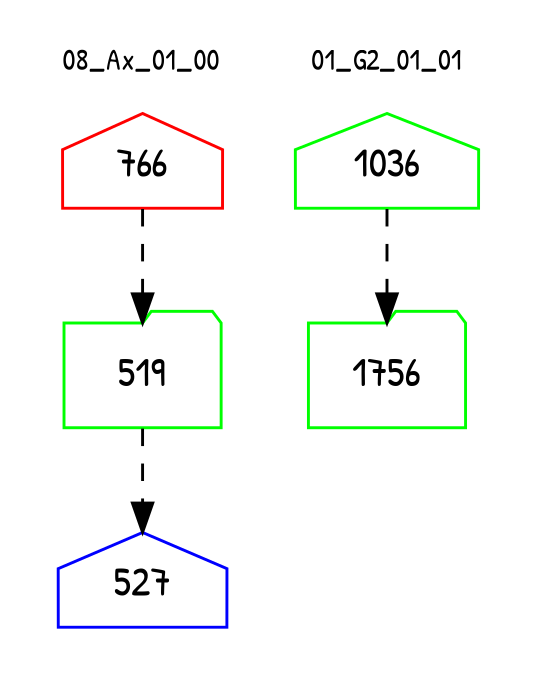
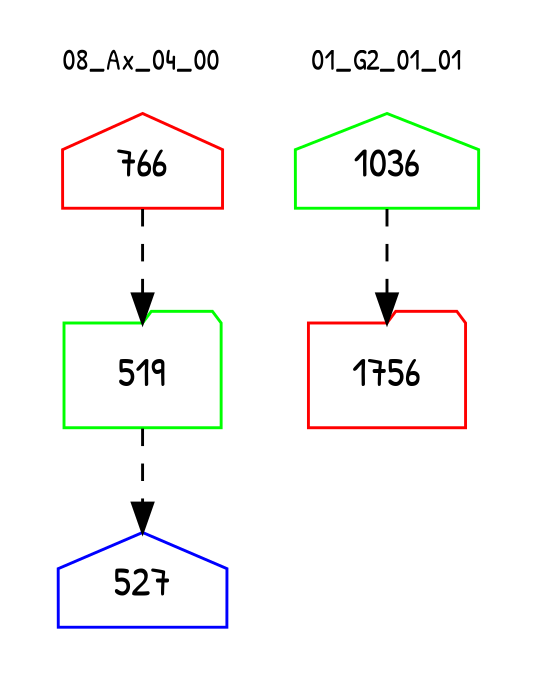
  digraph {
    fontname="Patrick Hand"
    node [color=green fontname="Patrick Hand" shape=house]
    edge [color=black fontname="Patrick Hand" style=dashed]
    n1 [label=519 shape=folder]
    n2 [color=blue label=527]
    n3 [color=red label=766]
    n4 [label=1036]
-   n5 [label=1756 shape=folder]
+   n5 [color=red label=1756 shape=folder]
    subgraph cluster_1 {
      color=white
      fontsize=10
-     label="08_Ax_01_00"
+     label="08_Ax_04_00"
      n1
      n2
      n3
    }
    subgraph cluster_2 {
      color=white
      fontsize=10
      label="01_G2_01_01"
      n4
      n5
    }
    n1 -> n2
    n3 -> n1
    n4 -> n5
  }
